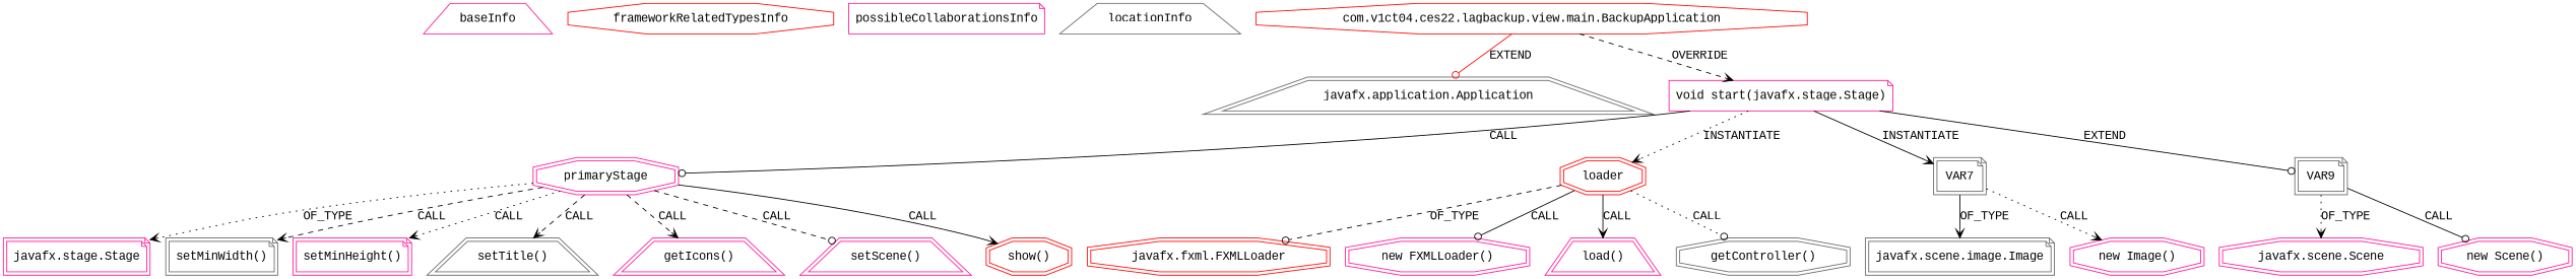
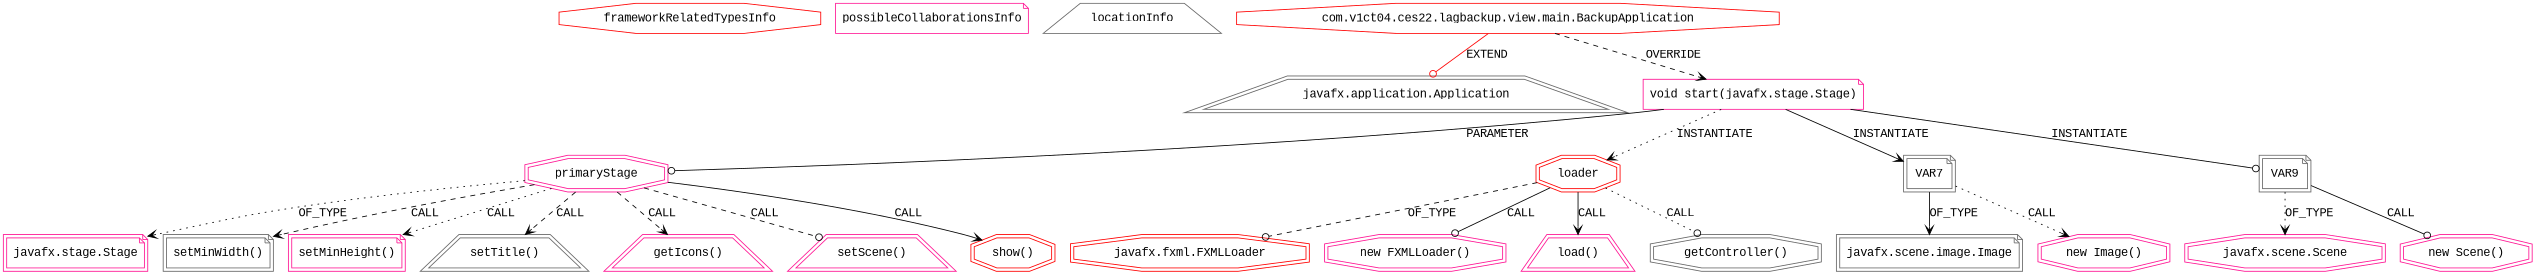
  digraph {
    fontname="Liberation Mono"
    node [color=deeppink fontname="Liberation Mono" shape=octagon isFrameworkType=true vertexType=INSIDE_CALL peripheries=2]
    edge [arrowhead=vee fontname="Liberation Mono" style=solid]
-   baseInfo [category=extension_graph graphId=4624 isAnonymous=false possibleRelation=false shape=trapezium isFrameworkType="" vertexType="" peripheries=""]
    frameworkRelatedTypesInfo [0="javafx.application.Application" color=red isFrameworkType="" vertexType="" peripheries=""]
    possibleCollaborationsInfo [shape=note isFrameworkType="" vertexType="" peripheries=""]
    locationInfo [color=gray40 contextSignature=BackupApplication filePath="/v1ct04-lagbackup/lagbackup-master/src/com/v1ct04/ces22/lagbackup/view/main/BackupApplication.java" graphId=4624 projectName="v1ct04-lagbackup" shape=trapezium isFrameworkType="" vertexType="" peripheries=""]
    n5 [color=red isFrameworkType=false label="com.v1ct04.ces22.lagbackup.view.main.BackupApplication" vertexType=ROOT_CLIENT_CLASS_DECLARATION peripheries=""]
    n6 [color=gray40 label="javafx.application.Application" shape=trapezium vertexType=FRAMEWORK_CLASS_TYPE]
    n7 [isFrameworkType=false label="void start(javafx.stage.Stage)" shape=note vertexType=OVERRIDING_METHOD_DECLARATION peripheries=""]
    n8 [label=primaryStage vertexType=PARAMETER_DECLARATION]
    n9 [color=red label=loader vertexType=VARIABLE_EXPRESION]
    n10 [color=gray40 label=VAR7 shape=note vertexType=VARIABLE_EXPRESION]
    n11 [color=gray40 label=VAR9 shape=note vertexType=VARIABLE_EXPRESION]
    n12 [label="javafx.stage.Stage" shape=note vertexType=FRAMEWORK_CLASS_TYPE]
    n13 [color=gray40 label="setMinWidth()" shape=note]
    n14 [label="setMinHeight()" shape=note]
    n15 [color=gray40 label="setTitle()" shape=trapezium]
    n16 [label="getIcons()" shape=trapezium]
    n17 [label="setScene()" shape=trapezium]
    n18 [color=red label="show()"]
    n19 [color=red label="javafx.fxml.FXMLLoader" vertexType=FRAMEWORK_CLASS_TYPE]
    n20 [label="new FXMLLoader()" vertexType=CONSTRUCTOR_CALL]
    n21 [label="load()" shape=trapezium]
    n22 [color=gray40 label="getController()"]
    n23 [color=gray40 label="javafx.scene.image.Image" shape=note vertexType=FRAMEWORK_CLASS_TYPE]
    n24 [label="new Image()" vertexType=CONSTRUCTOR_CALL]
    n25 [label="javafx.scene.Scene" vertexType=FRAMEWORK_CLASS_TYPE]
    n26 [label="new Scene()" vertexType=CONSTRUCTOR_CALL]
    n5 -> n6 [arrowhead=odot color=red label=EXTEND]
    n5 -> n7 [label=OVERRIDE style=dashed]
-   n7 -> n8 [arrowhead=odot label=CALL]
+   n7 -> n8 [arrowhead=odot label=PARAMETER]
    n7 -> n9 [label=INSTANTIATE style=dotted]
    n7 -> n10 [label=INSTANTIATE]
-   n7 -> n11 [arrowhead=odot label=EXTEND]
+   n7 -> n11 [arrowhead=odot label=INSTANTIATE]
    n8 -> n12 [label=OF_TYPE style=dotted]
    n8 -> n13 [label=CALL style=dashed]
    n8 -> n14 [label=CALL style=dotted]
    n8 -> n15 [label=CALL style=dashed]
    n8 -> n16 [label=CALL style=dashed]
    n8 -> n17 [arrowhead=odot label=CALL style=dashed]
    n8 -> n18 [label=CALL]
    n9 -> n19 [arrowhead=odot label=OF_TYPE style=dashed]
    n9 -> n20 [arrowhead=odot label=CALL]
    n9 -> n21 [label=CALL]
    n9 -> n22 [arrowhead=odot label=CALL style=dotted]
    n10 -> n23 [label=OF_TYPE]
    n10 -> n24 [label=CALL style=dotted]
    n11 -> n25 [label=OF_TYPE style=dotted]
    n11 -> n26 [arrowhead=odot label=CALL]
  }
